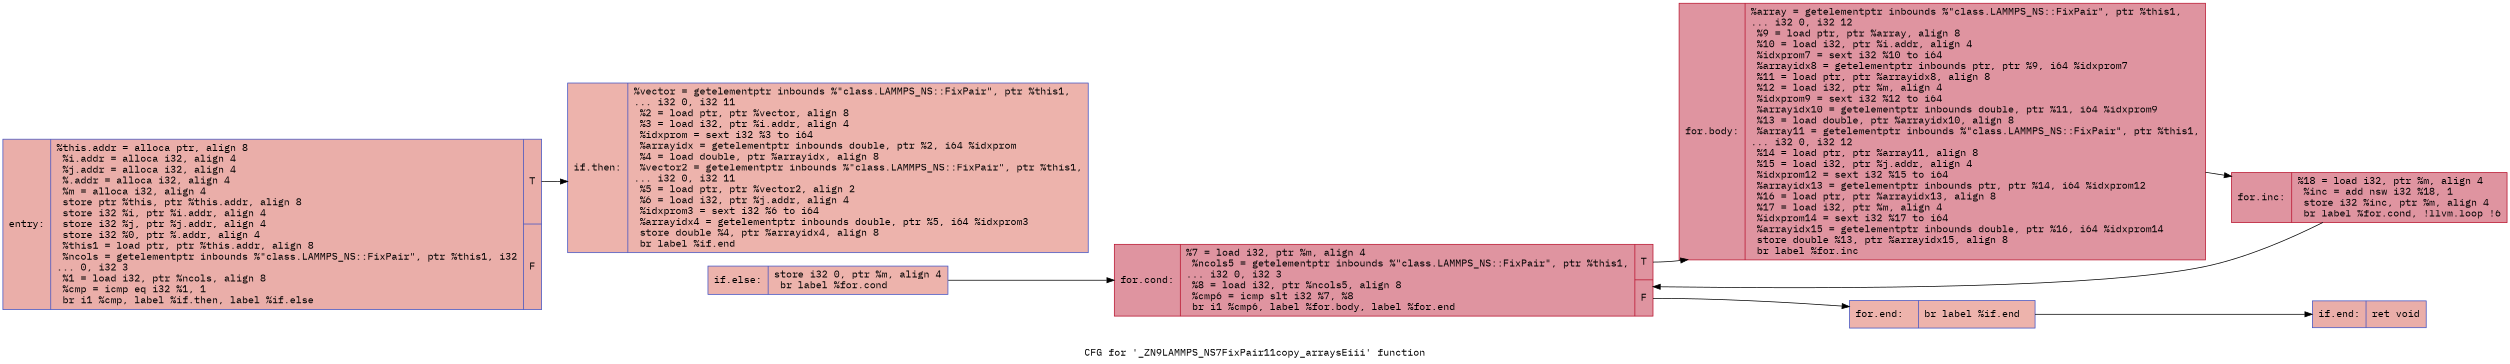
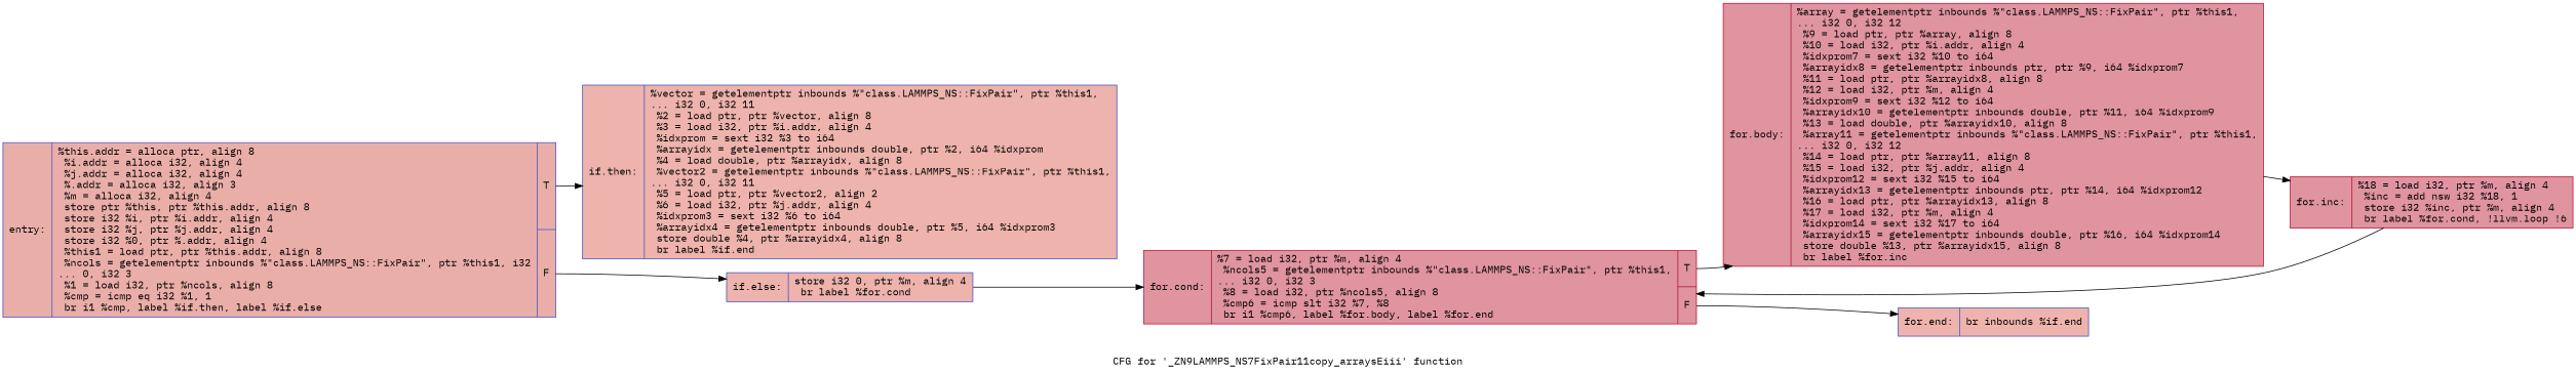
  digraph {
    fontname="IBM Plex Mono"
    label="CFG for '_ZN9LAMMPS_NS7FixPair11copy_arraysEiii' function"
    rankdir=LR
    node [color="#3d50c3ff" fillcolor="#d6524470" fontname="IBM Plex Mono" shape=record style=filled]
    edge [fontname="IBM Plex Mono"]
-   n1 [fillcolor="#d0473d70" label="{entry:\l|  %this.addr = alloca ptr, align 8\l  %i.addr = alloca i32, align 4\l  %j.addr = alloca i32, align 4\l  %.addr = alloca i32, align 4\l  %m = alloca i32, align 4\l  store ptr %this, ptr %this.addr, align 8\l  store i32 %i, ptr %i.addr, align 4\l  store i32 %j, ptr %j.addr, align 4\l  store i32 %0, ptr %.addr, align 4\l  %this1 = load ptr, ptr %this.addr, align 8\l  %ncols = getelementptr inbounds %\"class.LAMMPS_NS::FixPair\", ptr %this1, i32\l... 0, i32 3\l  %1 = load i32, ptr %ncols, align 8\l  %cmp = icmp eq i32 %1, 1\l  br i1 %cmp, label %if.then, label %if.else\l|{<s0>T|<s1>F}}"]
+   n1 [fillcolor="#d0473d70" label="{entry:\l|  %this.addr = alloca ptr, align 8\l  %i.addr = alloca i32, align 4\l  %j.addr = alloca i32, align 4\l  %.addr = alloca i32, align 3\l  %m = alloca i32, align 4\l  store ptr %this, ptr %this.addr, align 8\l  store i32 %i, ptr %i.addr, align 4\l  store i32 %j, ptr %j.addr, align 4\l  store i32 %0, ptr %.addr, align 4\l  %this1 = load ptr, ptr %this.addr, align 8\l  %ncols = getelementptr inbounds %\"class.LAMMPS_NS::FixPair\", ptr %this1, i32\l... 0, i32 3\l  %1 = load i32, ptr %ncols, align 8\l  %cmp = icmp eq i32 %1, 1\l  br i1 %cmp, label %if.then, label %if.else\l|{<s0>T|<s1>F}}"]
    n2 [label="{if.then:\l|  %vector = getelementptr inbounds %\"class.LAMMPS_NS::FixPair\", ptr %this1,\l... i32 0, i32 11\l  %2 = load ptr, ptr %vector, align 8\l  %3 = load i32, ptr %i.addr, align 4\l  %idxprom = sext i32 %3 to i64\l  %arrayidx = getelementptr inbounds double, ptr %2, i64 %idxprom\l  %4 = load double, ptr %arrayidx, align 8\l  %vector2 = getelementptr inbounds %\"class.LAMMPS_NS::FixPair\", ptr %this1,\l... i32 0, i32 11\l  %5 = load ptr, ptr %vector2, align 2\l  %6 = load i32, ptr %j.addr, align 4\l  %idxprom3 = sext i32 %6 to i64\l  %arrayidx4 = getelementptr inbounds double, ptr %5, i64 %idxprom3\l  store double %4, ptr %arrayidx4, align 8\l  br label %if.end\l}"]
    n3 [label="{if.else:\l|  store i32 0, ptr %m, align 4\l  br label %for.cond\l}"]
    n4 [color="#b70d28ff" fillcolor="#b70d2870" label="{for.cond:\l|  %7 = load i32, ptr %m, align 4\l  %ncols5 = getelementptr inbounds %\"class.LAMMPS_NS::FixPair\", ptr %this1,\l... i32 0, i32 3\l  %8 = load i32, ptr %ncols5, align 8\l  %cmp6 = icmp slt i32 %7, %8\l  br i1 %cmp6, label %for.body, label %for.end\l|{<s0>T|<s1>F}}"]
-   n5 [fillcolor="#d0473d70" label="{if.end:\l|  ret void\l}"]
    n6 [color="#b70d28ff" fillcolor="#b70d2870" label="{for.body:\l|  %array = getelementptr inbounds %\"class.LAMMPS_NS::FixPair\", ptr %this1,\l... i32 0, i32 12\l  %9 = load ptr, ptr %array, align 8\l  %10 = load i32, ptr %i.addr, align 4\l  %idxprom7 = sext i32 %10 to i64\l  %arrayidx8 = getelementptr inbounds ptr, ptr %9, i64 %idxprom7\l  %11 = load ptr, ptr %arrayidx8, align 8\l  %12 = load i32, ptr %m, align 4\l  %idxprom9 = sext i32 %12 to i64\l  %arrayidx10 = getelementptr inbounds double, ptr %11, i64 %idxprom9\l  %13 = load double, ptr %arrayidx10, align 8\l  %array11 = getelementptr inbounds %\"class.LAMMPS_NS::FixPair\", ptr %this1,\l... i32 0, i32 12\l  %14 = load ptr, ptr %array11, align 8\l  %15 = load i32, ptr %j.addr, align 4\l  %idxprom12 = sext i32 %15 to i64\l  %arrayidx13 = getelementptr inbounds ptr, ptr %14, i64 %idxprom12\l  %16 = load ptr, ptr %arrayidx13, align 8\l  %17 = load i32, ptr %m, align 4\l  %idxprom14 = sext i32 %17 to i64\l  %arrayidx15 = getelementptr inbounds double, ptr %16, i64 %idxprom14\l  store double %13, ptr %arrayidx15, align 8\l  br label %for.inc\l}"]
-   n7 [label="{for.end:\l|  br label %if.end\l}"]
+   n7 [label="{for.end:\l|  br inbounds %if.end\l}"]
    n8 [color="#b70d28ff" fillcolor="#b70d2870" label="{for.inc:\l|  %18 = load i32, ptr %m, align 4\l  %inc = add nsw i32 %18, 1\l  store i32 %inc, ptr %m, align 4\l  br label %for.cond, !llvm.loop !6\l}"]
    n1 -> n2 [tailport=s0]
+   n1 -> n3 [tailport=s1]
    n3 -> n4
    n4 -> n6 [tailport=s0]
    n4 -> n7 [tailport=s1]
    n6 -> n8
-   n7 -> n5
    n8 -> n4
  }
